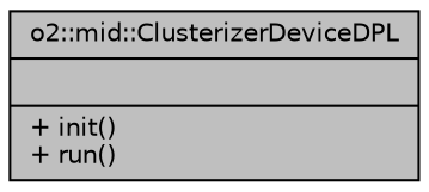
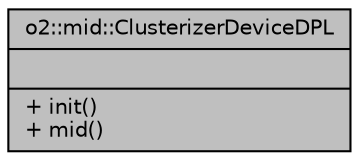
  digraph {
-   n1 [color=black fillcolor=grey75 fontcolor=black fontname=Helvetica fontsize=10 height=0.2 label="{o2::mid::ClusterizerDeviceDPL\n||+ init()\l+ run()\l}" shape=record style=filled width=0.4]
+   n1 [color=black fillcolor=grey75 fontcolor=black fontname=Helvetica fontsize=10 height=0.2 label="{o2::mid::ClusterizerDeviceDPL\n||+ init()\l+ mid()\l}" shape=record style=filled width=0.4]
  }
